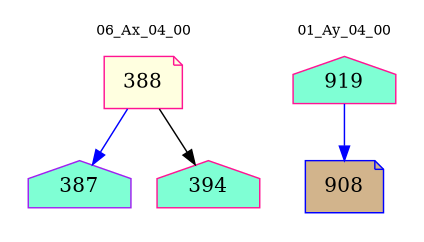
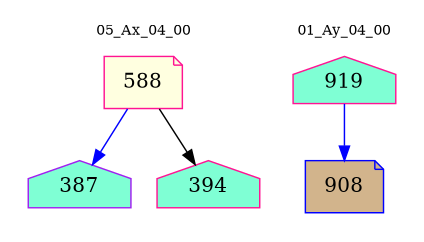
  digraph {
    node [color=deeppink fillcolor=aquamarine shape=house style=filled]
    edge [color=blue]
-   n1 [fillcolor=lightyellow label=388 shape=note]
+   n1 [fillcolor=lightyellow label=588 shape=note]
    n2 [color=purple label=387]
    n3 [label=394]
    n4 [label=919]
    n5 [color=blue fillcolor=tan label=908 shape=note]
    subgraph cluster_1 {
      color=white
      fontsize=10
-     label="06_Ax_04_00"
+     label="05_Ax_04_00"
      n1
      n2
      n3
    }
    subgraph cluster_2 {
      color=white
      fontsize=10
      label="01_Ay_04_00"
      n4
      n5
    }
    n1 -> n2
    n1 -> n3 [color=black]
    n4 -> n5
  }
